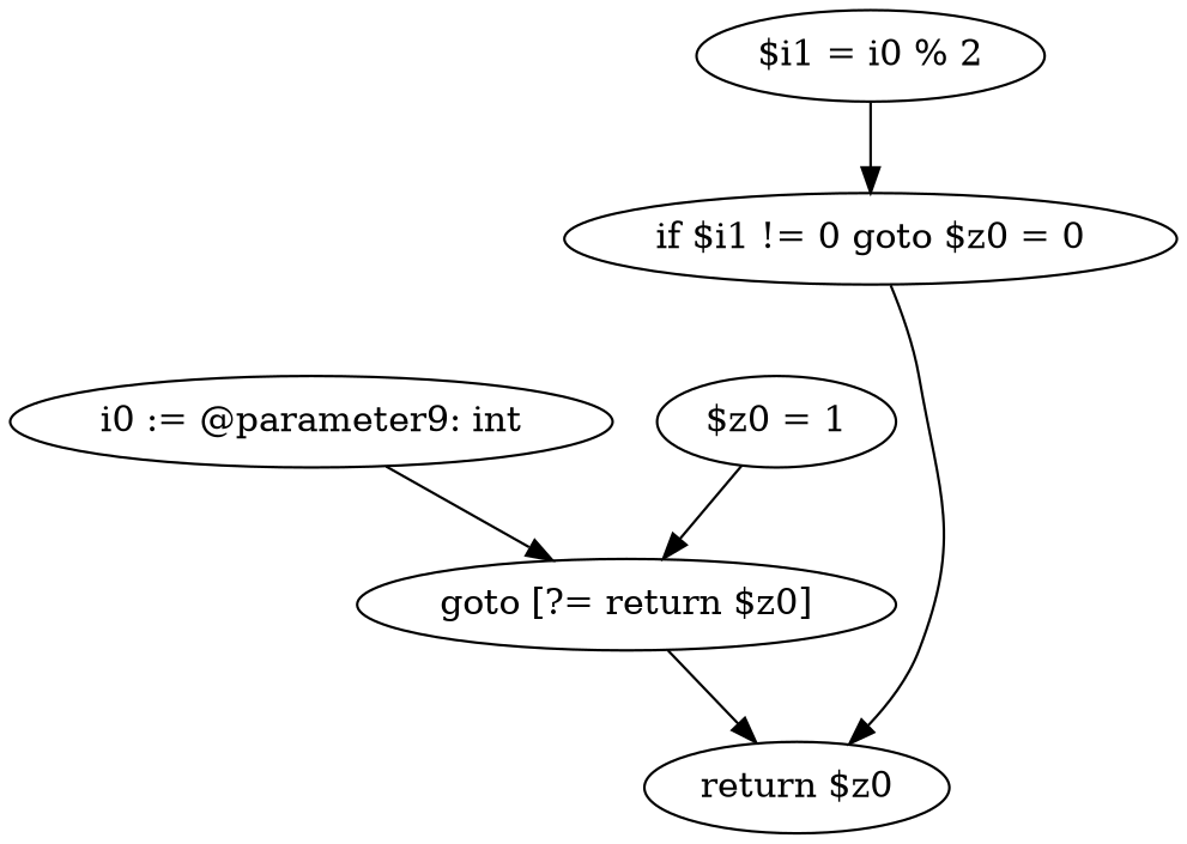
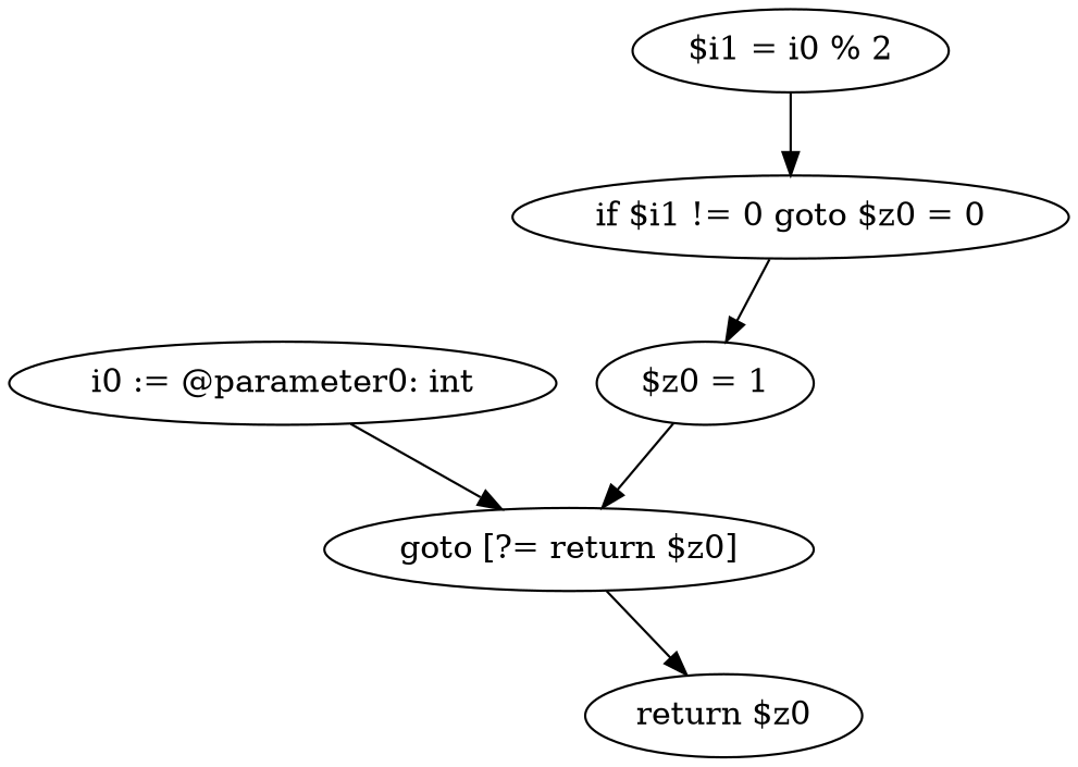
  digraph {
-   "i0 := @parameter0: int" [label="i0 := @parameter9: int"]
+   "i0 := @parameter0: int"
    "goto [?= return $z0]"
    "$i1 = i0 % 2"
    "if $i1 != 0 goto $z0 = 0"
    "$z0 = 1"
    "return $z0"
    "i0 := @parameter0: int" -> "goto [?= return $z0]"
    "goto [?= return $z0]" -> "return $z0"
    "$i1 = i0 % 2" -> "if $i1 != 0 goto $z0 = 0"
-   "if $i1 != 0 goto $z0 = 0" -> "return $z0"
+   "if $i1 != 0 goto $z0 = 0" -> "$z0 = 1"
    "$z0 = 1" -> "goto [?= return $z0]"
  }
